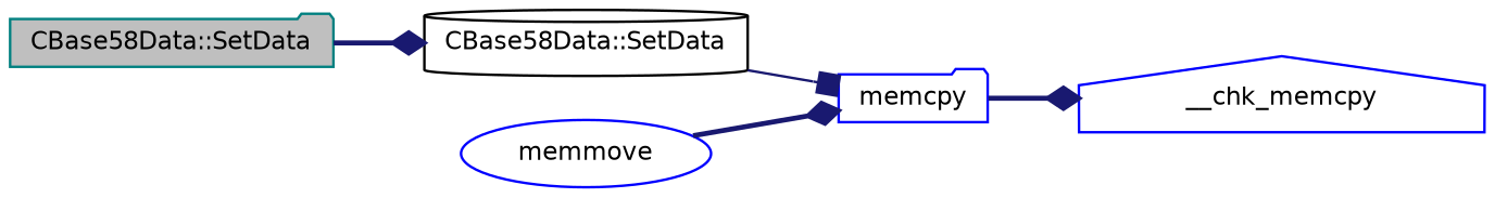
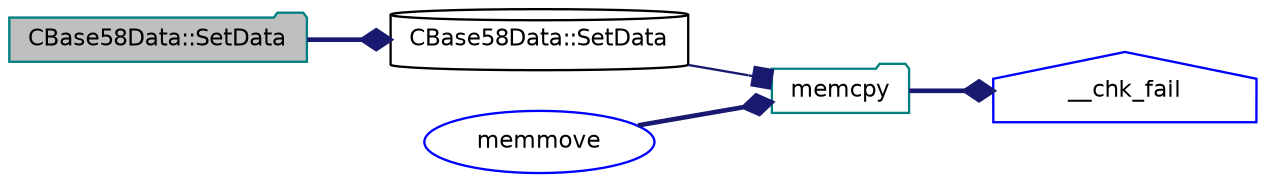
  digraph {
    rankdir=LR
    node [color=teal fillcolor=white fontname=Helvetica fontsize=10 shape=folder style=filled]
    edge [arrowhead=diamond color=midnightblue fontname=Helvetica fontsize=10 labelfontname=Helvetica labelfontsize=10 style=bold]
    n1 [fillcolor=grey75 fontcolor=black height=0.2 label="CBase58Data::SetData" width=0.4]
    n2 [color=black height=0.2 label="CBase58Data::SetData" shape=cylinder width=0.4]
-   n3 [color=blue height=0.2 label=memcpy width=0.4]
-   n4 [color=blue height=0.2 label=__chk_memcpy shape=house width=0.4]
+   n3 [height=0.2 label=memcpy width=0.4]
+   n4 [color=blue height=0.2 label=__chk_fail shape=house width=0.4]
    n5 [color=blue height=0.2 label=memmove shape=ellipse width=0.4]
    n1 -> n2
    n2 -> n3 [arrowhead=box style=solid]
    n3 -> n4
    n5 -> n3
  }
